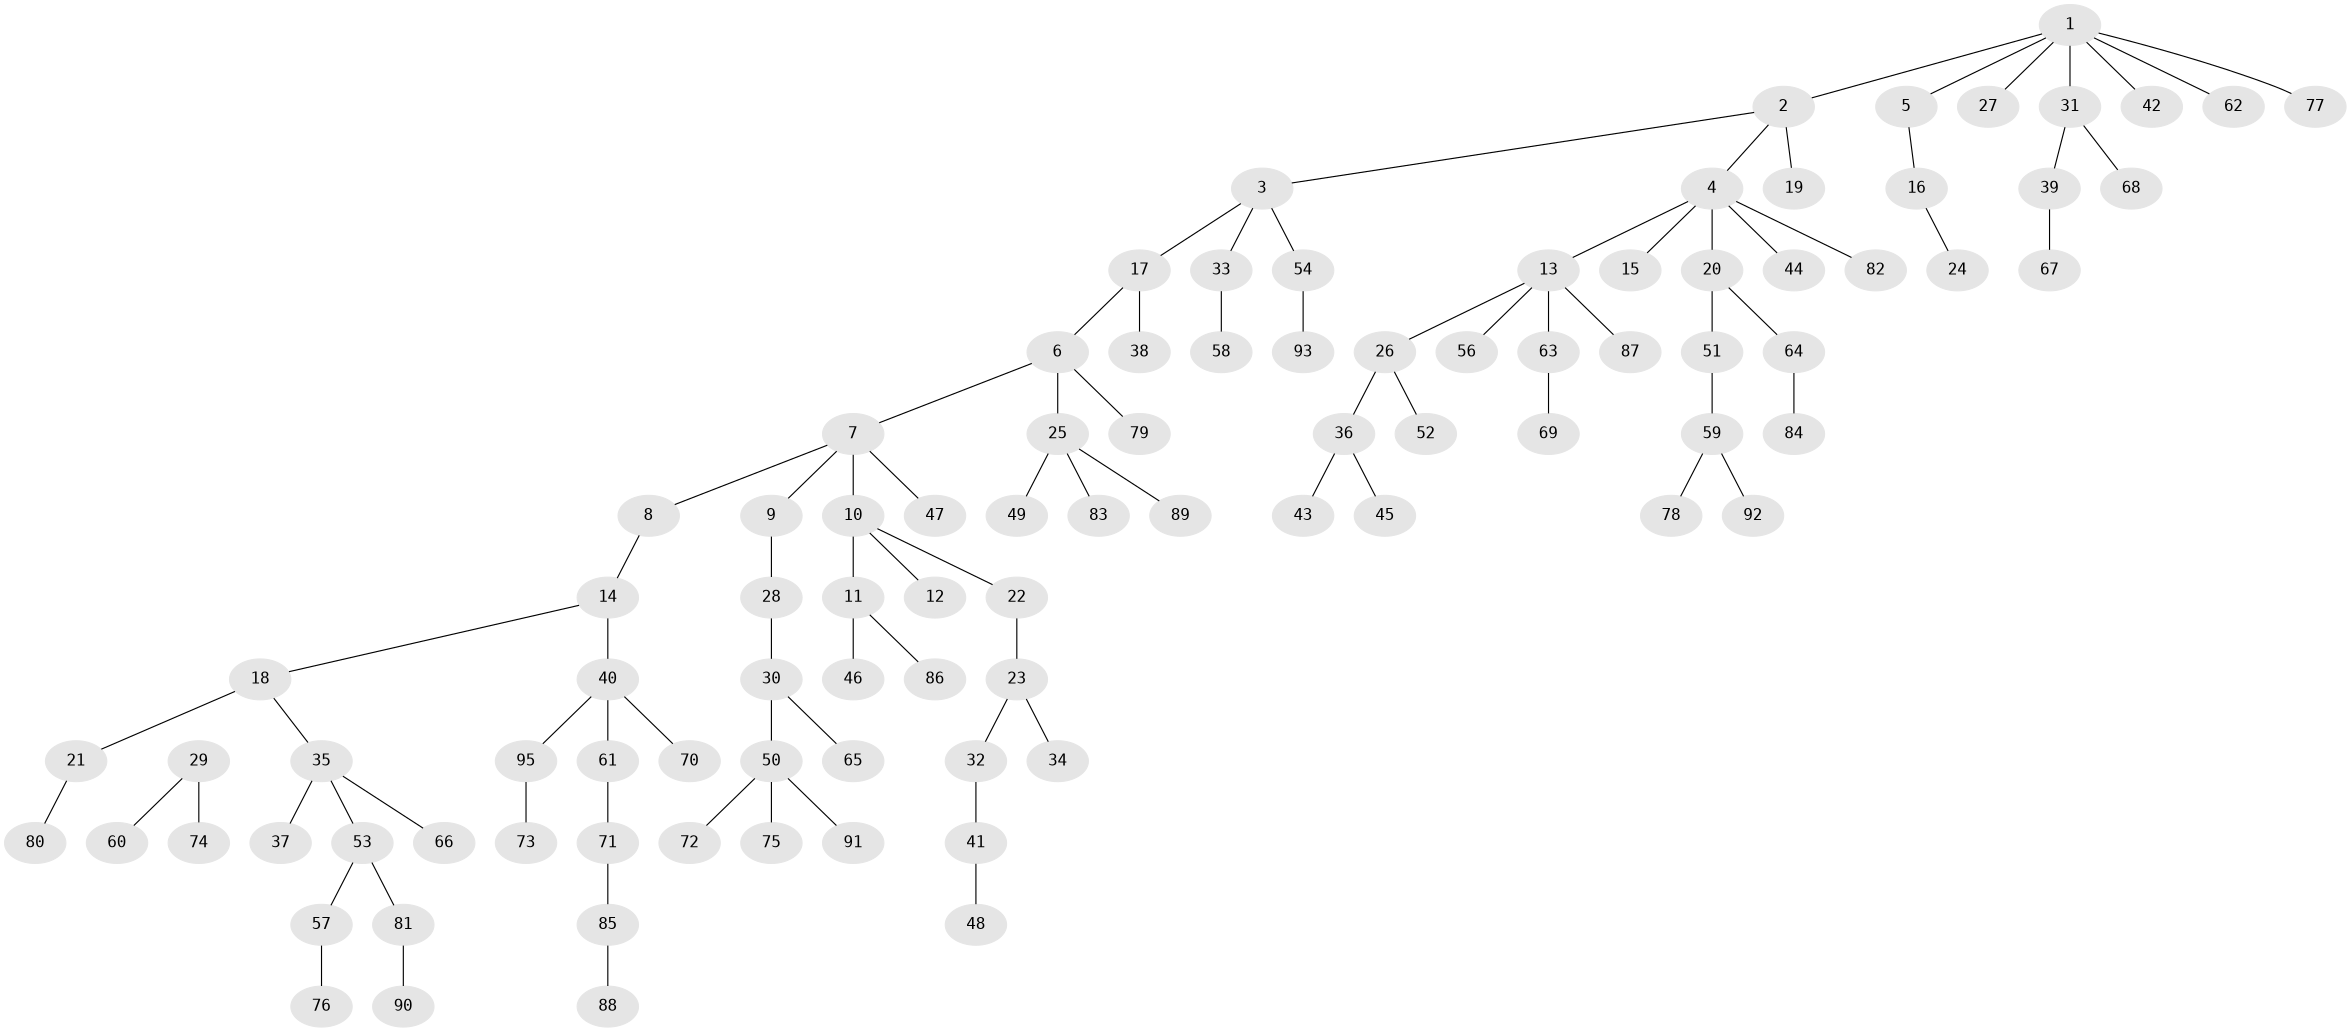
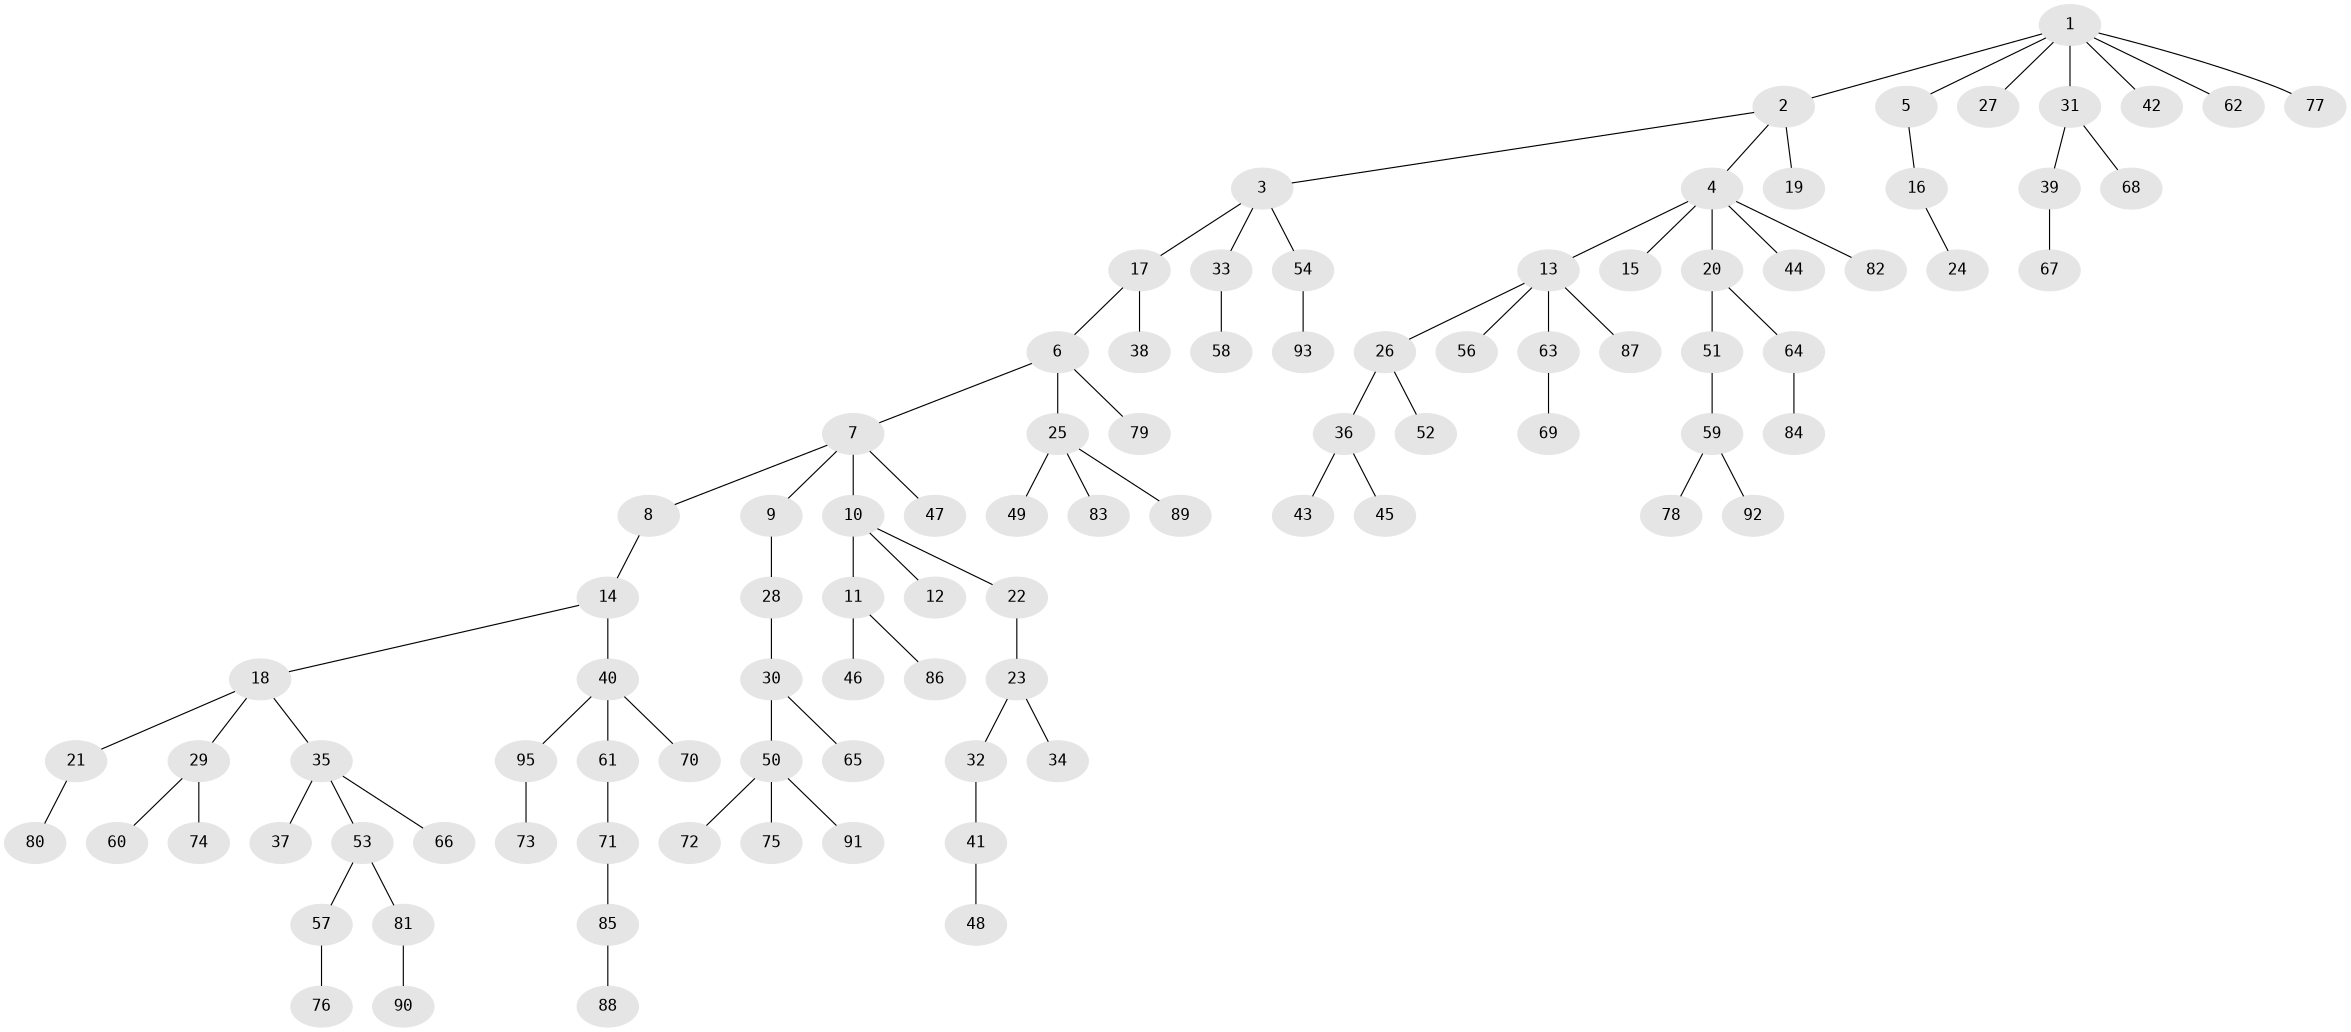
  graph {
    fontname="DejaVu Sans Mono"
    node [color=gray90 fontname="DejaVu Sans Mono" style=filled]
    edge [fontname="DejaVu Sans Mono"]
    1
    2
    5
    27
    31
    42
    62
    77
    3
    4
    19
    16
    39
    68
    17
    33
    54
    13
    15
    20
    44
    82
    6
    7
    25
    79
    38
    58
    93
    26
    56
    63
    87
    51
    64
    24
    8
    9
    10
    47
    49
    83
    89
    14
    28
    11
    12
    22
    18
    40
    30
    46
    86
    23
    36
    52
    69
    21
    29
    35
    n61 [label=95]
    61
    70
    80
    60
    74
    37
    53
    66
    59
    84
    32
    34
    41
    43
    45
    50
    65
    72
    75
    91
    67
    48
    57
    81
    73
    71
    78
    92
    76
    90
    85
    88
    1 -- 2
    1 -- 5
    1 -- 27
    1 -- 31
    1 -- 42
    1 -- 62
    1 -- 77
    2 -- 3
    2 -- 4
    2 -- 19
    5 -- 16
    31 -- 39
    31 -- 68
    3 -- 17
    3 -- 33
    3 -- 54
    4 -- 13
    4 -- 15
    4 -- 20
    4 -- 44
    4 -- 82
    16 -- 24
    39 -- 67
    17 -- 6
    17 -- 38
    33 -- 58
    54 -- 93
    13 -- 26
    13 -- 56
    13 -- 63
    13 -- 87
    20 -- 51
    20 -- 64
    6 -- 7
    6 -- 25
    6 -- 79
    7 -- 8
    7 -- 9
    7 -- 10
    7 -- 47
    25 -- 49
    25 -- 83
    25 -- 89
    26 -- 36
    26 -- 52
    63 -- 69
    51 -- 59
    64 -- 84
    8 -- 14
    9 -- 28
    10 -- 11
    10 -- 12
    10 -- 22
    14 -- 18
    14 -- 40
    28 -- 30
    11 -- 46
    11 -- 86
    22 -- 23
    18 -- 21
+   18 -- 29
    18 -- 35
    40 -- n61
    40 -- 61
    40 -- 70
    30 -- 50
    30 -- 65
    23 -- 32
    23 -- 34
    36 -- 43
    36 -- 45
    21 -- 80
    29 -- 60
    29 -- 74
    35 -- 37
    35 -- 53
    35 -- 66
    n61 -- 73
    61 -- 71
    53 -- 57
    53 -- 81
    59 -- 78
    59 -- 92
    32 -- 41
    41 -- 48
    50 -- 72
    50 -- 75
    50 -- 91
    57 -- 76
    81 -- 90
    71 -- 85
    85 -- 88
  }
